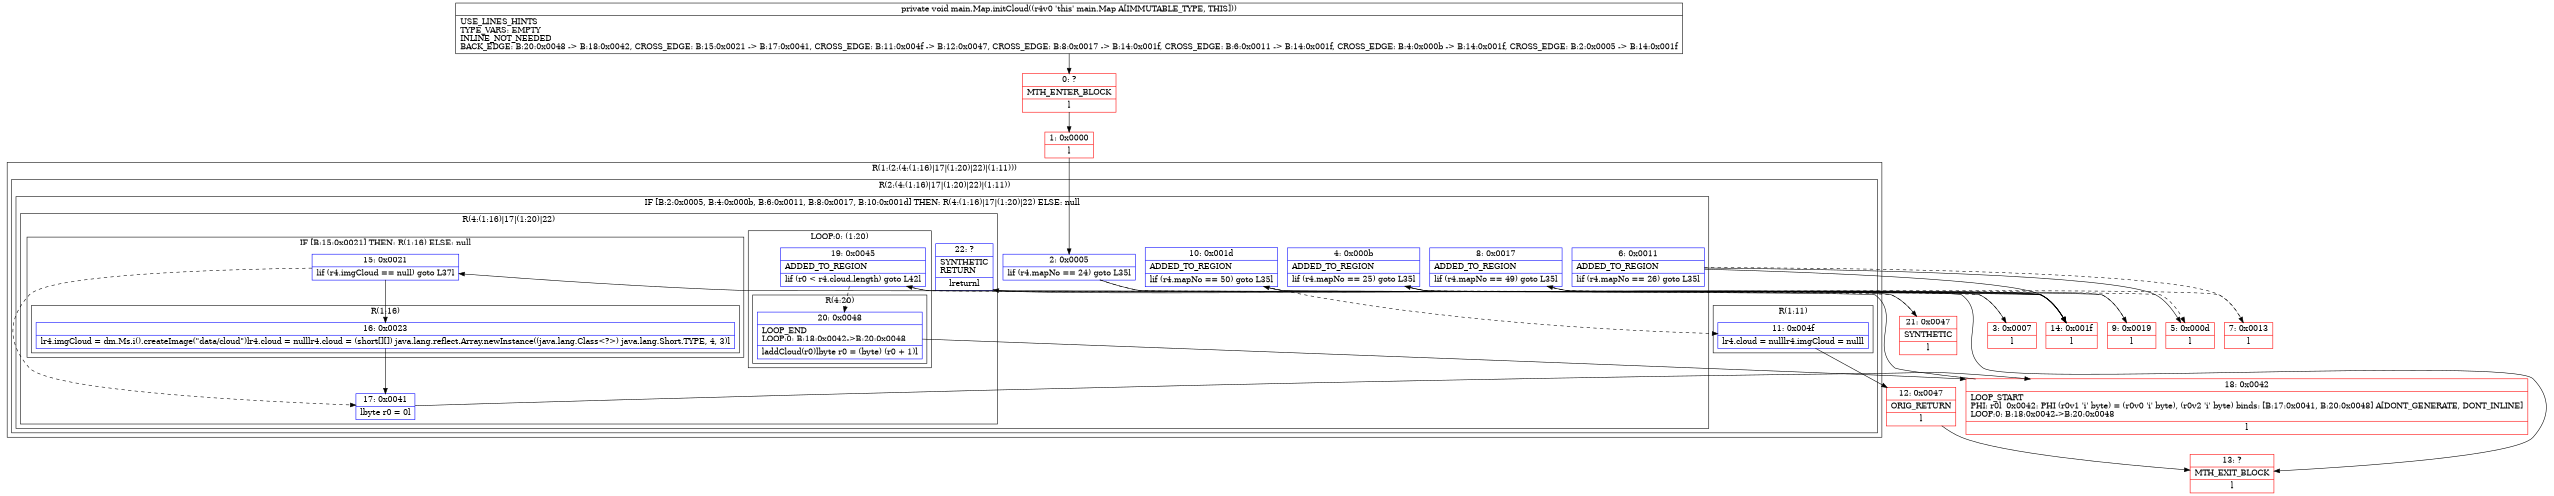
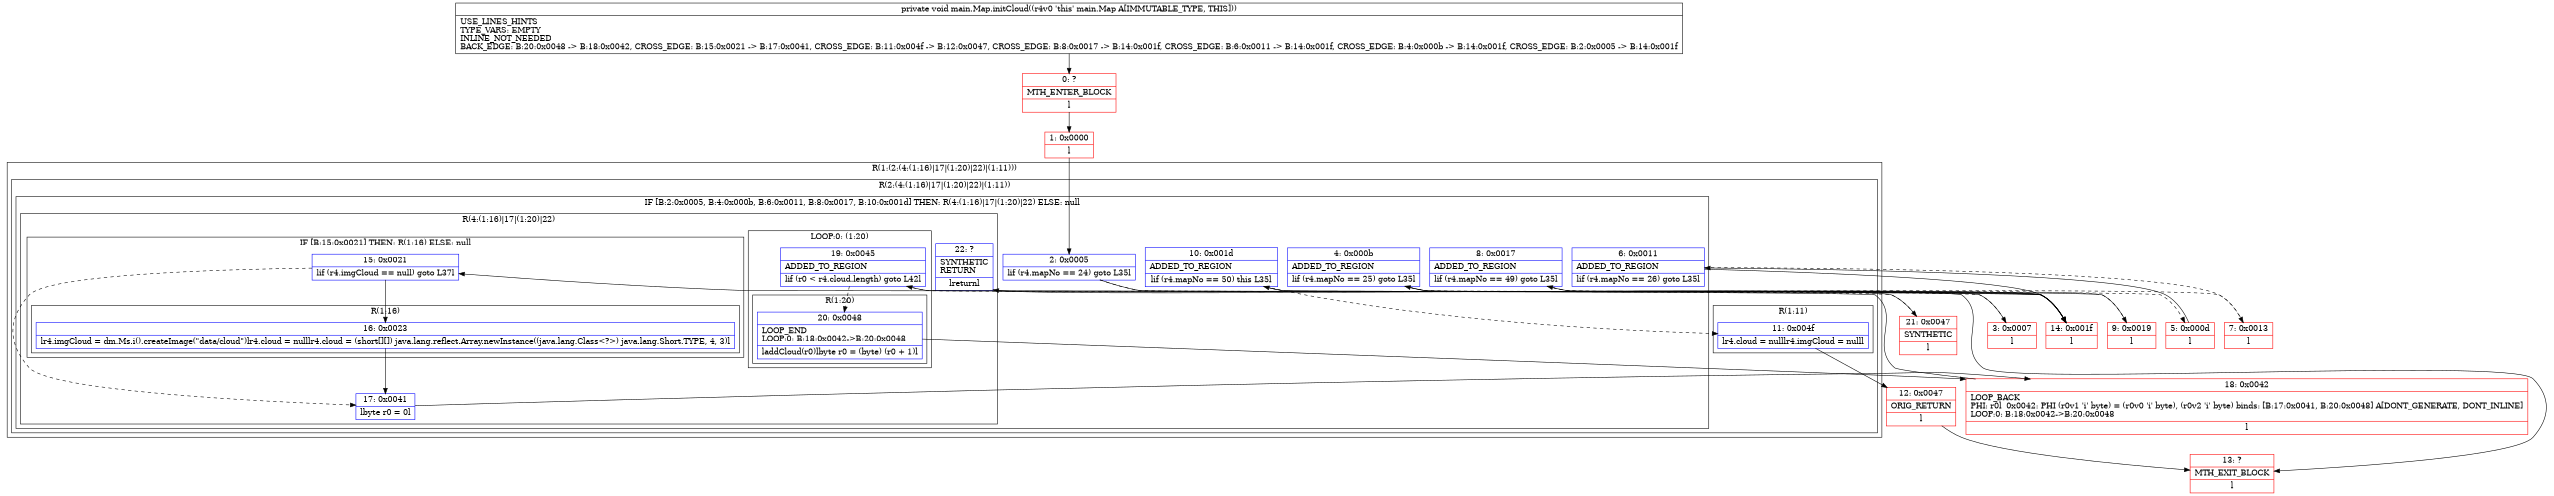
  digraph {
    node [color=blue shape=record]
    n1 [label="{16\:\ 0x0023|lr4.imgCloud = dm.Ms.i().createImage(\"data\/cloud\")lr4.cloud = nulllr4.cloud = (short[][]) java.lang.reflect.Array.newInstance((java.lang.Class\<?\>) java.lang.Short.TYPE, 4, 3)l}"]
    n2 [label="{15\:\ 0x0021|lif (r4.imgCloud == null) goto L37l}"]
    n3 [label="{20\:\ 0x0048|LOOP_END\lLOOP:0: B:18:0x0042\-\>B:20:0x0048\l|laddCloud(r0)lbyte r0 = (byte) (r0 + 1)l}"]
    n4 [label="{19\:\ 0x0045|ADDED_TO_REGION\l|lif (r0 \< r4.cloud.length) goto L42l}"]
    n5 [label="{17\:\ 0x0041|lbyte r0 = 0l}"]
    n6 [label="{22\:\ ?|SYNTHETIC\lRETURN\l|lreturnl}"]
    n7 [label="{2\:\ 0x0005|lif (r4.mapNo == 24) goto L35l}"]
    n8 [label="{4\:\ 0x000b|ADDED_TO_REGION\l|lif (r4.mapNo == 25) goto L35l}"]
    n9 [label="{6\:\ 0x0011|ADDED_TO_REGION\l|lif (r4.mapNo == 26) goto L35l}"]
    n10 [label="{8\:\ 0x0017|ADDED_TO_REGION\l|lif (r4.mapNo == 49) goto L35l}"]
-   n11 [label="{10\:\ 0x001d|ADDED_TO_REGION\l|lif (r4.mapNo == 50) goto L35l}"]
+   n11 [label="{10\:\ 0x001d|ADDED_TO_REGION\l|lif (r4.mapNo == 50) this L35l}"]
    n12 [label="{11\:\ 0x004f|lr4.cloud = nulllr4.imgCloud = nulll}"]
-   n13 [color=red label="{18\:\ 0x0042|LOOP_START\lPHI: r0l  0x0042: PHI (r0v1 'i' byte) = (r0v0 'i' byte), (r0v2 'i' byte) binds: [B:17:0x0041, B:20:0x0048] A[DONT_GENERATE, DONT_INLINE]\lLOOP:0: B:18:0x0042\-\>B:20:0x0048\l|l}"]
+   n13 [color=red label="{18\:\ 0x0042|LOOP_BACK\lPHI: r0l  0x0042: PHI (r0v1 'i' byte) = (r0v0 'i' byte), (r0v2 'i' byte) binds: [B:17:0x0041, B:20:0x0048] A[DONT_GENERATE, DONT_INLINE]\lLOOP:0: B:18:0x0042\-\>B:20:0x0048\l|l}"]
    n14 [color=red label="{21\:\ 0x0047|SYNTHETIC\l|l}"]
    n15 [color=red label="{13\:\ ?|MTH_EXIT_BLOCK\l|l}"]
    n16 [color=red label="{3\:\ 0x0007|l}"]
    n17 [color=red label="{14\:\ 0x001f|l}"]
    n18 [color=red label="{5\:\ 0x000d|l}"]
    n19 [color=red label="{7\:\ 0x0013|l}"]
    n20 [color=red label="{9\:\ 0x0019|l}"]
    n21 [color=red label="{12\:\ 0x0047|ORIG_RETURN\l|l}"]
    n22 [color=red label="{0\:\ ?|MTH_ENTER_BLOCK\l|l}"]
    n23 [color=red label="{1\:\ 0x0000|l}"]
    n24 [label="{private void main.Map.initCloud((r4v0 'this' main.Map A[IMMUTABLE_TYPE, THIS]))  | USE_LINES_HINTS\lTYPE_VARS: EMPTY\lINLINE_NOT_NEEDED\lBACK_EDGE: B:20:0x0048 \-\> B:18:0x0042, CROSS_EDGE: B:15:0x0021 \-\> B:17:0x0041, CROSS_EDGE: B:11:0x004f \-\> B:12:0x0047, CROSS_EDGE: B:8:0x0017 \-\> B:14:0x001f, CROSS_EDGE: B:6:0x0011 \-\> B:14:0x001f, CROSS_EDGE: B:4:0x000b \-\> B:14:0x001f, CROSS_EDGE: B:2:0x0005 \-\> B:14:0x001f\l}" color=""]
    subgraph cluster_1 {
      label="R(1:(2:(4:(1:16)|17|(1:20)|22)|(1:11)))"
      subgraph cluster_2 {
        label="R(2:(4:(1:16)|17|(1:20)|22)|(1:11))"
        subgraph cluster_3 {
          label="IF [B:2:0x0005, B:4:0x000b, B:6:0x0011, B:8:0x0017, B:10:0x001d] THEN: R(4:(1:16)|17|(1:20)|22) ELSE: null"
          n7
          n8
          n9
          n10
          n11
          subgraph cluster_4 {
            label="R(4:(1:16)|17|(1:20)|22)"
            n5
            n6
            subgraph cluster_5 {
              label="IF [B:15:0x0021] THEN: R(1:16) ELSE: null"
              n2
              subgraph cluster_6 {
                label="R(1:16)"
                n1
              }
            }
            subgraph cluster_7 {
              label="LOOP:0: (1:20)"
              n4
              subgraph cluster_8 {
-               label="R(4:20)"
+               label="R(1:20)"
                n3
              }
            }
          }
        }
        subgraph cluster_9 {
          label="R(1:11)"
          n12
        }
      }
    }
    n1 -> n5
    n2 -> n1
    n2 -> n5 [style=dashed]
    n3 -> n13
    n4 -> n3 [style=dashed]
    n4 -> n14 [style=dashed]
    n5 -> n13
    n6 -> n15
    n7 -> n16 [style=dashed]
    n7 -> n17
    n8 -> n17
    n8 -> n18 [style=dashed]
    n9 -> n17
    n9 -> n19 [style=dashed]
    n10 -> n17
    n10 -> n20 [style=dashed]
    n11 -> n12 [style=dashed]
    n11 -> n17
    n12 -> n21
    n13 -> n4
    n14 -> n6
    n16 -> n8
    n17 -> n2
-   n9 -> n18
+   n18 -> n9
    n19 -> n10 [style=dashed]
    n20 -> n11
    n21 -> n15
    n22 -> n23
    n23 -> n7
    n24 -> n22
  }
